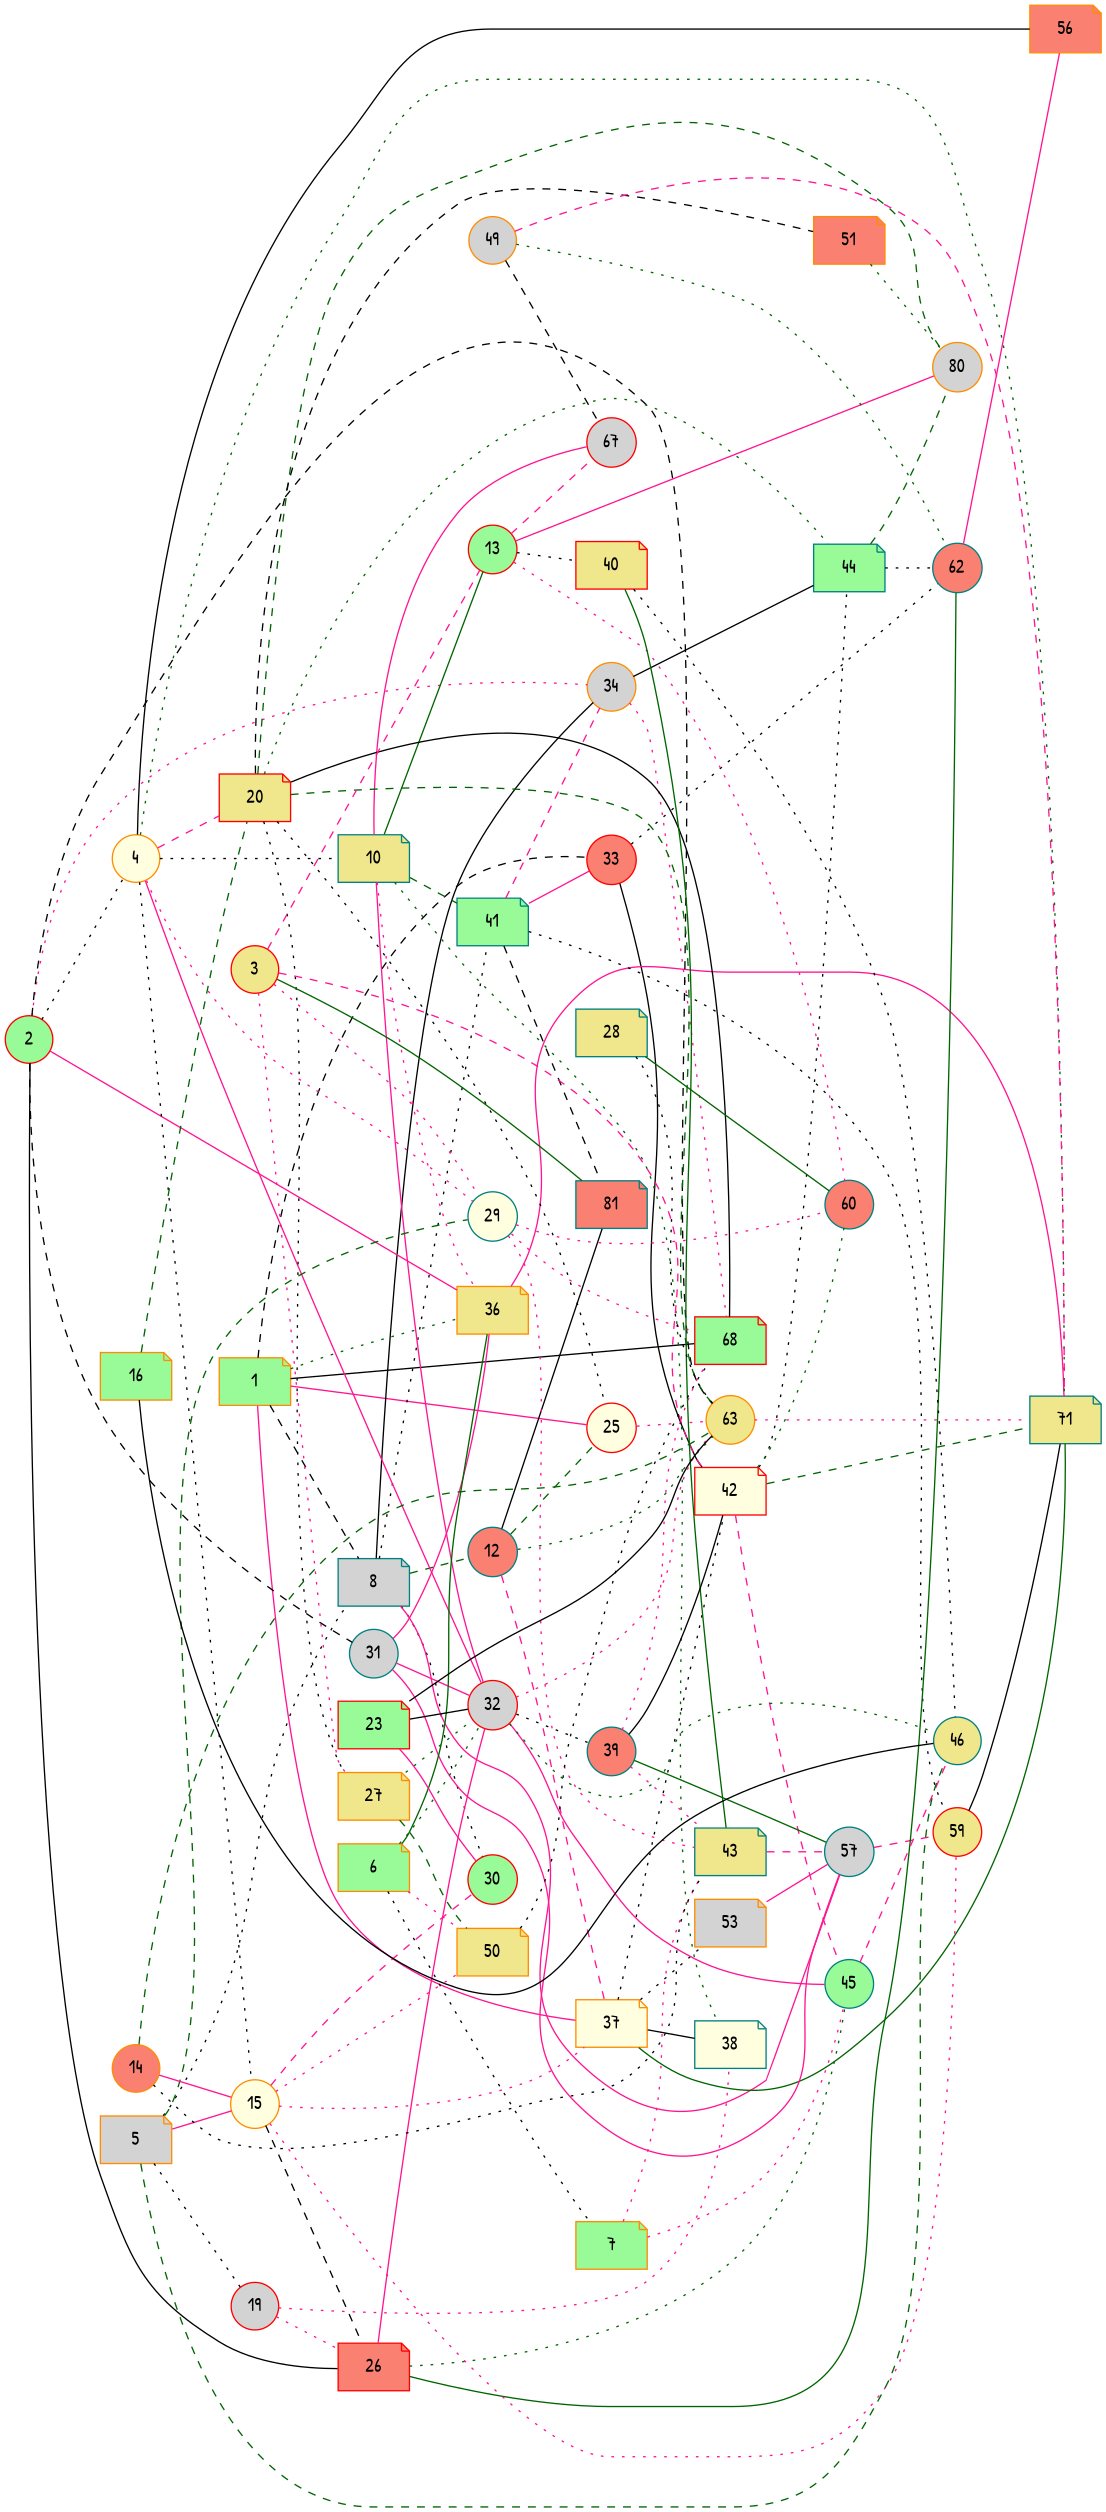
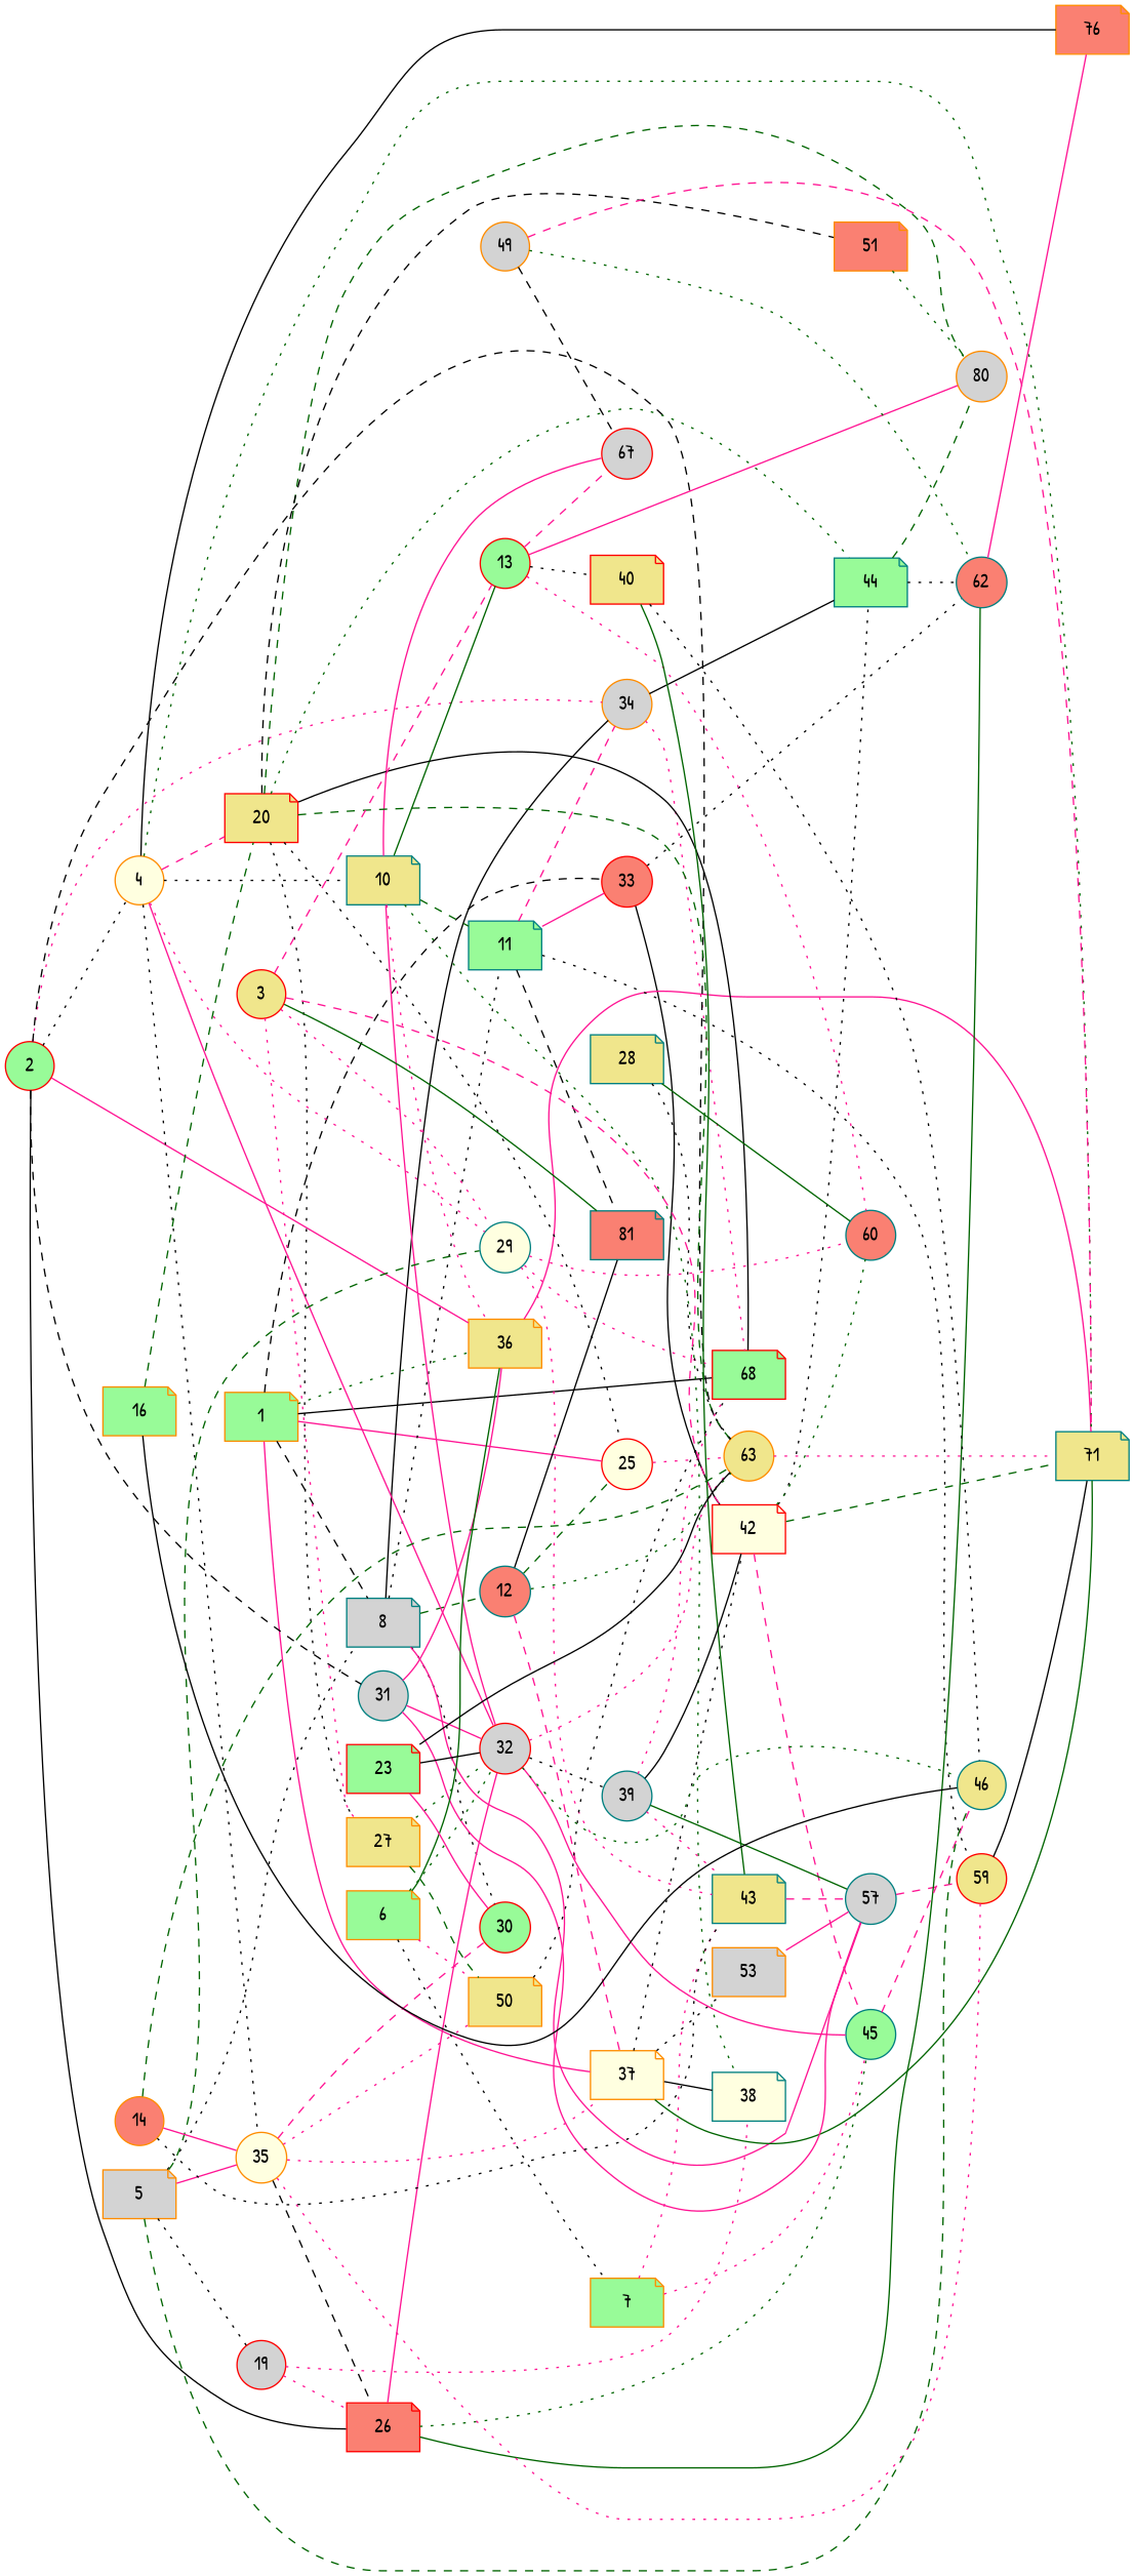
  graph {
    fontname="Patrick Hand"
    rankdir=LR
    node [color=darkorange fillcolor=khaki fontname="Patrick Hand" shape=note style=filled]
    edge [color=deeppink fontname="Patrick Hand" style=dotted]
    1 [fillcolor=palegreen super="+72"]
    8 [color=teal fillcolor=lightgrey super="+21"]
    25 [color=red fillcolor=lightyellow shape=circle]
    33 [color=red fillcolor=salmon shape=circle super="+41"]
    36 [super="+58"]
    37 [fillcolor=lightyellow super="+76"]
    68 [color=red fillcolor=palegreen super="+75"]
    34 [fillcolor=lightgrey shape=circle super="+62"]
-   11 [color=teal fillcolor=palegreen super="+78" label=41]
+   11 [color=teal fillcolor=palegreen super="+78"]
    12 [color=teal fillcolor=salmon shape=circle super="+73"]
    30 [color=red fillcolor=palegreen shape=circle]
    57 [color=teal fillcolor=lightgrey shape=circle]
    63 [shape=circle super="+82"]
    42 [color=red fillcolor=lightyellow super="+55"]
    n15 [color=teal fillcolor=salmon label=62 shape=circle super="+61"]
    71 [color=teal super="+77"]
    38 [color=teal fillcolor=lightyellow]
    53 [fillcolor=lightgrey]
    2 [color=red fillcolor=palegreen shape=circle super="+69"]
    4 [fillcolor=lightyellow shape=circle super="+9"]
    26 [color=red fillcolor=salmon super="+83"]
    31 [color=teal fillcolor=lightgrey shape=circle]
    29 [color=teal fillcolor=lightyellow shape=circle super="+64"]
    10 [color=teal super="+22"]
-   15 [fillcolor=lightyellow shape=circle super="+18"]
+   15 [fillcolor=lightyellow shape=circle super="+18" label=35]
    20 [color=red super="+24"]
    32 [color=red fillcolor=lightgrey shape=circle super="+35"]
-   56 [fillcolor=salmon super="+70"]
+   56 [fillcolor=salmon super="+70" label=76]
    45 [color=teal fillcolor=palegreen shape=circle super="+65"]
    44 [color=teal fillcolor=palegreen super="+54"]
    3 [color=red shape=circle super="+17"]
    13 [color=red fillcolor=palegreen shape=circle super="+66"]
    27
    81 [color=teal fillcolor=salmon]
    67 [color=red fillcolor=lightgrey shape=circle]
    40 [color=red]
    60 [color=teal fillcolor=salmon shape=circle]
    80 [fillcolor=lightgrey shape=circle]
    50 [super="+79"]
    43 [color=teal super="+85"]
    59 [color=red shape=circle super="+74"]
    51 [fillcolor=salmon]
    46 [color=teal shape=circle super="+48"]
-   39 [color=teal fillcolor=salmon shape=circle]
+   39 [color=teal fillcolor=lightgrey shape=circle]
    5 [fillcolor=lightgrey super="+84"]
    19 [color=red fillcolor=lightgrey shape=circle]
    6 [fillcolor=palegreen super="+47"]
    7 [fillcolor=palegreen]
    14 [fillcolor=salmon shape=circle]
    16 [fillcolor=palegreen]
    23 [color=red fillcolor=palegreen]
    28 [color=teal]
    49 [fillcolor=lightgrey shape=circle]
    1 -- 8 [color=black style=dashed]
    1 -- 25 [style=solid]
    1 -- 33 [color=black style=dashed]
    1 -- 36 [color=darkgreen weight=2]
    1 -- 37 [style=solid]
    1 -- 68 [color=black style=solid]
    8 -- 34 [color=black style=solid]
    8 -- 11 [color=black]
    8 -- 12 [color=darkgreen style=dashed]
    8 -- 30 [color=black]
    8 -- 57 [style=solid]
    25 -- 63
    33 -- 42 [color=black style=solid]
    33 -- n15 [color=black]
    36 -- 71 [style=solid]
    37 -- 42 [color=black]
    37 -- 71 [color=darkgreen style=solid]
    37 -- 38 [color=black style=solid]
    37 -- 53 [color=black]
    34 -- 68
    34 -- 44 [color=black style=solid]
    11 -- 33 [style=solid]
    11 -- 34 [style=dashed]
    11 -- 81 [color=black style=dashed]
    11 -- 59 [color=black]
    12 -- 25 [color=darkgreen style=dashed]
    12 -- 37 [style=dashed weight=2]
    12 -- 63 [color=darkgreen]
    12 -- 81 [color=black style=solid]
    57 -- 59 [style=dashed]
    63 -- 71 [weight=2]
    42 -- 71 [color=darkgreen style=dashed]
    42 -- 45 [style=dashed]
    42 -- 44 [color=black]
    42 -- 60 [color=darkgreen]
    n15 -- 56 [style=solid]
    53 -- 57 [style=solid]
    2 -- 36 [style=solid]
    2 -- 34
    2 -- 63 [color=black style=dashed]
    2 -- 4 [color=black]
    2 -- 26 [color=black style=solid]
    2 -- 31 [color=black style=dashed]
    4 -- 71 [color=darkgreen]
    4 -- 29
    4 -- 10 [color=black]
    4 -- 15 [color=black]
    4 -- 20 [style=dashed]
    4 -- 32 [style=solid]
    4 -- 56 [color=black style=solid weight=2]
    26 -- n15 [color=darkgreen style=solid]
    26 -- 32 [style=solid]
    26 -- 45 [color=darkgreen]
    31 -- 36 [style=solid]
    31 -- 57 [style=solid]
    31 -- 32 [style=solid]
    29 -- 68
    29 -- 60
    29 -- 43
    10 -- 36
    10 -- 11 [color=darkgreen style=dashed]
    10 -- 38 [color=darkgreen]
    10 -- 32 [style=solid weight=2]
    10 -- 13 [color=darkgreen style=solid]
    10 -- 67 [style=solid]
    15 -- 37
    15 -- 30 [style=dashed]
    15 -- 26 [color=black style=dashed]
    15 -- 50
    15 -- 59
    20 -- 25 [color=black]
    20 -- 68 [color=black style=solid]
    20 -- 63 [color=darkgreen style=dashed]
    20 -- 44 [color=darkgreen]
    20 -- 27 [color=black]
    20 -- 80 [color=darkgreen style=dashed]
    20 -- 51 [color=black style=dashed]
    32 -- 63
    32 -- 45 [style=solid]
    32 -- 46 [color=darkgreen]
    32 -- 39 [color=black]
    45 -- 46 [style=dashed]
    44 -- n15 [color=black]
    44 -- 80 [color=darkgreen style=dashed]
    3 -- 42 [style=dashed]
    3 -- 29
    3 -- 13 [style=dashed]
    3 -- 27
    3 -- 81 [color=darkgreen style=solid]
    13 -- 67 [style=dashed]
    13 -- 40 [color=black weight=2]
    13 -- 60
    13 -- 80 [style=solid]
    27 -- 32 [color=darkgreen]
    27 -- 50 [color=darkgreen style=dashed]
    40 -- 43 [color=darkgreen style=solid]
    40 -- 46 [color=black]
    50 -- 68 [color=black]
    43 -- 57 [style=dashed weight=2]
    59 -- 71 [color=black style=solid]
    51 -- 80 [color=darkgreen]
    39 -- 68
    39 -- 57 [color=darkgreen style=solid]
    39 -- 42 [color=black style=solid]
    39 -- 43
    5 -- 8 [color=black]
    5 -- 29 [color=darkgreen style=dashed]
    5 -- 15 [style=solid]
    5 -- 46 [color=darkgreen style=dashed]
    5 -- 19 [color=black]
    19 -- 38
    19 -- 26
    6 -- 36 [color=darkgreen style=solid]
    6 -- 32 [color=darkgreen]
    6 -- 50
    6 -- 7 [color=black]
    7 -- 45
    7 -- 43
    14 -- 63 [color=darkgreen style=dashed]
    14 -- 15 [style=solid]
    14 -- 43 [color=black]
    16 -- 20 [color=darkgreen style=dashed]
    16 -- 46 [color=black style=solid]
    23 -- 30 [style=solid]
    23 -- 63 [color=black style=solid]
    23 -- 32 [color=black style=solid]
    28 -- 63 [color=black]
    28 -- 60 [color=darkgreen style=solid]
    49 -- n15 [color=darkgreen]
    49 -- 71 [style=dashed]
    49 -- 67 [color=black style=dashed]
  }
